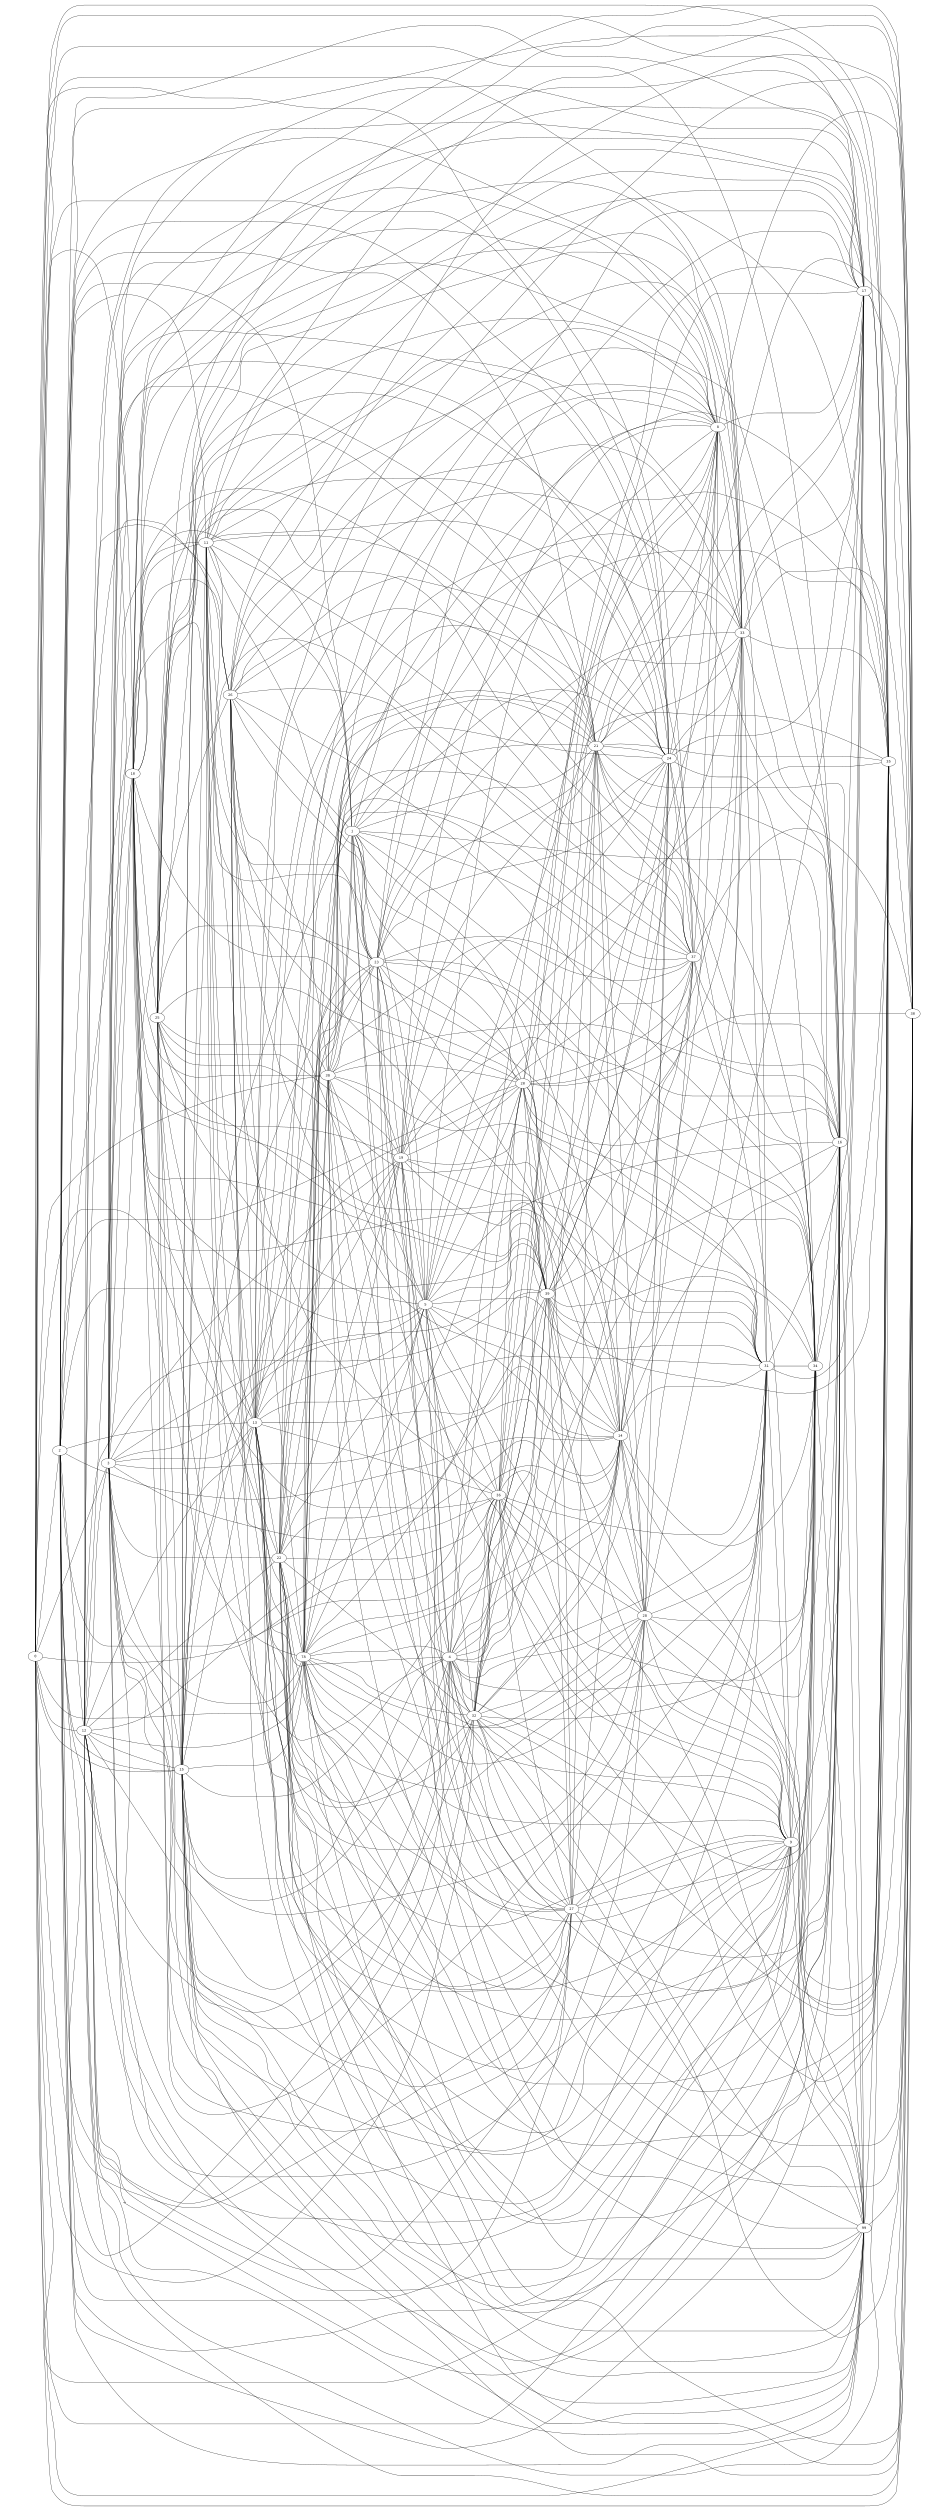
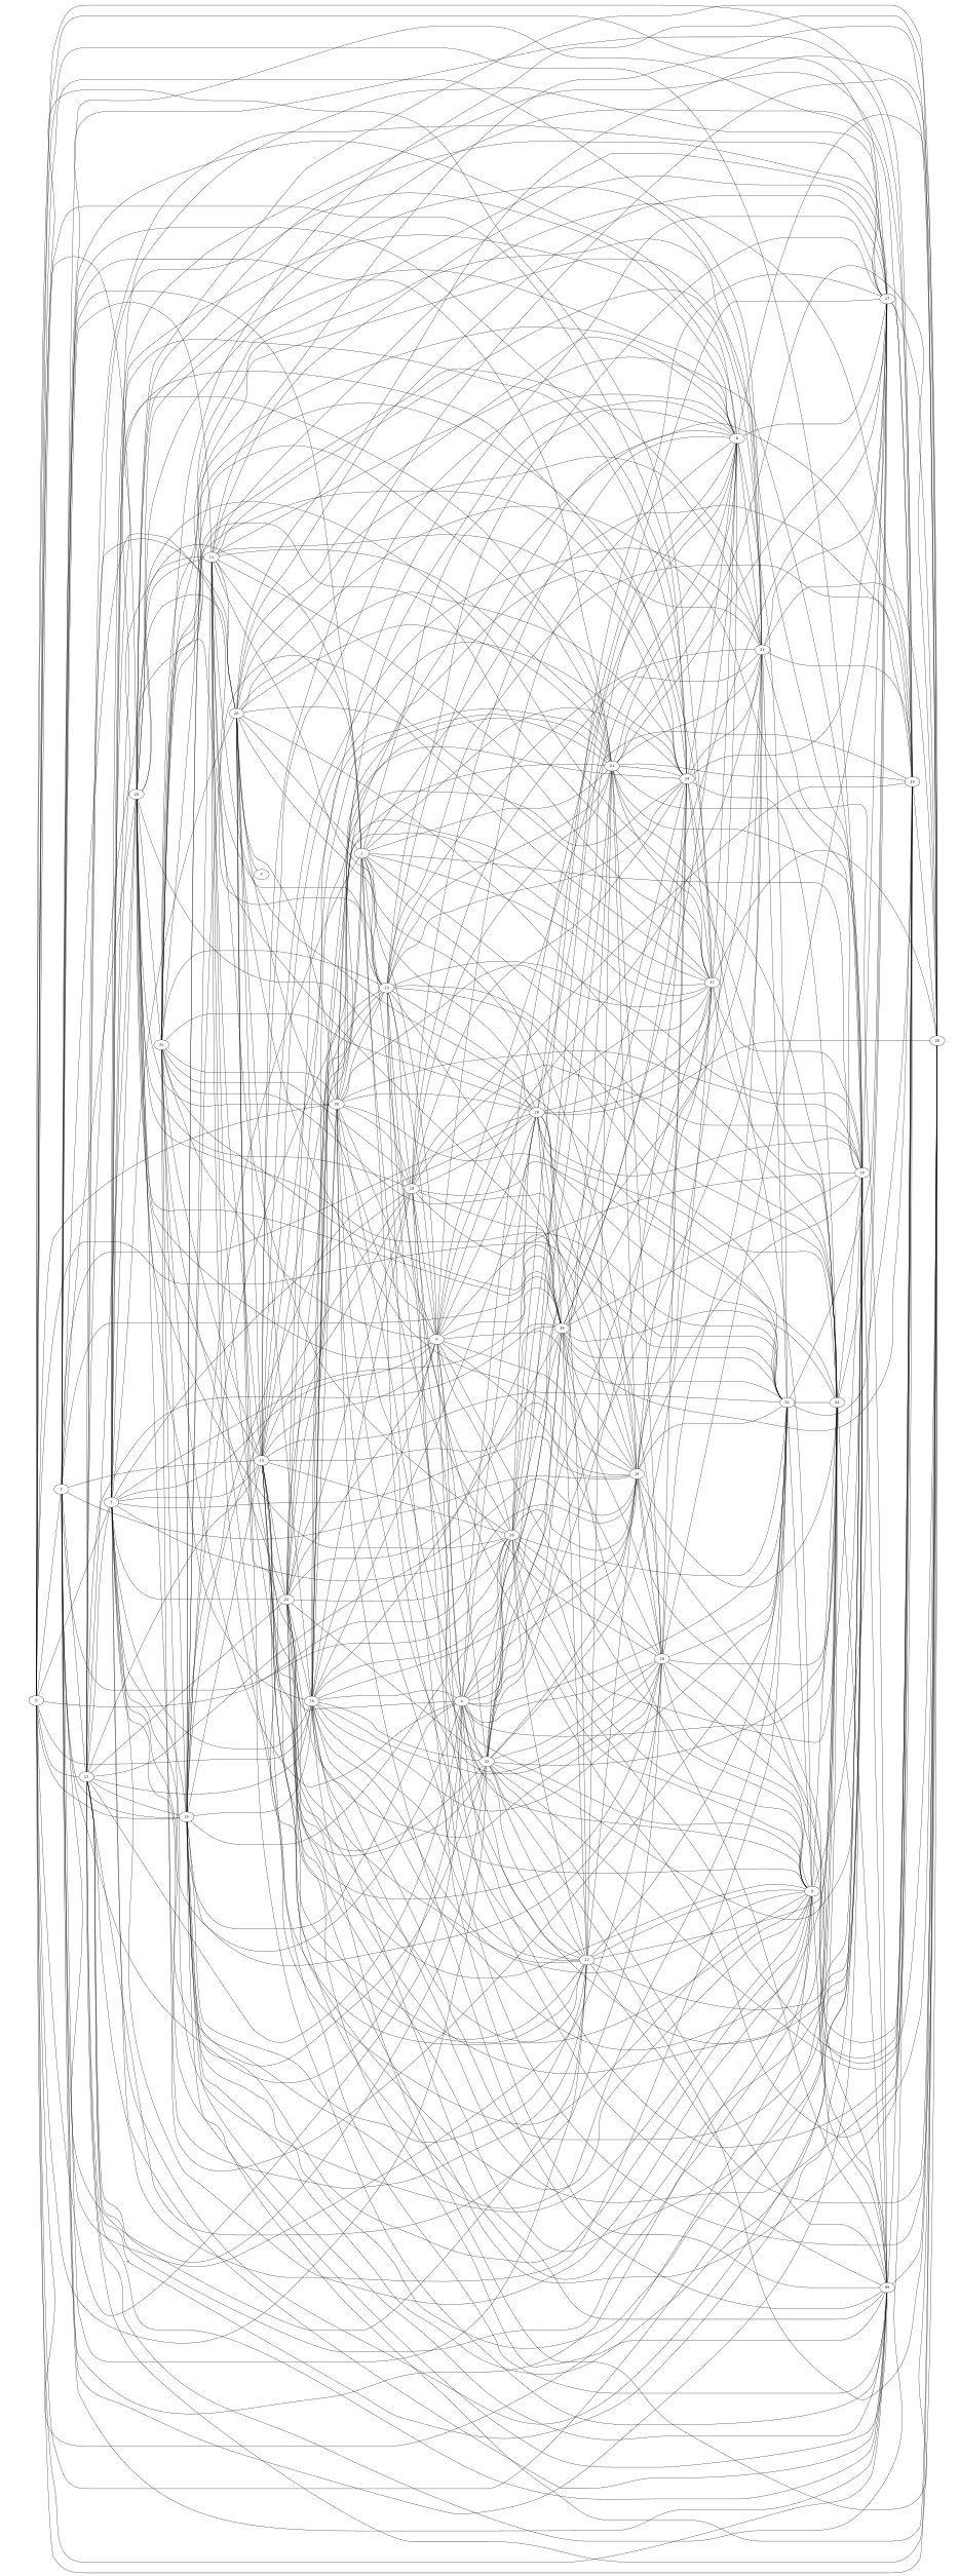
  graph {
    fontname="Source Code Pro"
    rankdir=LR
    node [fontname="Source Code Pro"]
    edge [fontname="Source Code Pro"]
    0
    2
    3
    10
    12
    14
    15
    17
    n9 [label=99]
    30
    31
    33
    34
    35
    37
    8
    24
    28
    9
    16
    20
    21
    27
    32
    39
    4
    5
    36
    1
    13
    38
    25
    23
    19
    n35 [label=78]
    11
    26
    22
+   7
    0 -- 2
    0 -- 3
    0 -- 10
    0 -- 12
    0 -- 14
    0 -- 15
    0 -- 17
    0 -- n9
    0 -- 30
    0 -- 31
    0 -- 33
    0 -- 34
    0 -- 35
    0 -- 37
    2 -- 12
    2 -- 14
    2 -- 35
    2 -- 8
    2 -- 24
    2 -- 28
    2 -- 9
    2 -- 16
    2 -- 20
    2 -- 21
    2 -- 27
    2 -- 32
    3 -- 10
    3 -- 14
    3 -- 31
    3 -- 35
    3 -- 24
    3 -- 9
    3 -- 16
    3 -- 21
    3 -- 32
    3 -- 39
    3 -- 4
    3 -- 5
    3 -- 36
    10 -- 2
    10 -- 12
    10 -- 30
    10 -- 31
    10 -- 34
    10 -- 35
    10 -- 39
    10 -- 36
    10 -- 1
    10 -- 13
    10 -- 38
    10 -- 25
    12 -- 3
    12 -- 17
    12 -- n9
    12 -- 30
    12 -- 35
    12 -- 8
    12 -- 9
    12 -- 27
    12 -- 39
    12 -- 4
    12 -- 13
    12 -- 23
    14 -- 12
    14 -- n9
    14 -- 31
    14 -- 28
    14 -- 32
    14 -- 4
    14 -- 36
    14 -- 1
    14 -- 19
    14 -- n35
    15 -- 2
    15 -- 3
    15 -- 12
    15 -- n9
    15 -- 30
    15 -- 31
    15 -- 16
    15 -- 36
    15 -- 13
    15 -- 19
    15 -- n35
    15 -- 11
    17 -- 2
    17 -- 3
    17 -- 10
    17 -- 30
    17 -- 31
    17 -- 33
    17 -- 35
    17 -- 8
    17 -- 24
    17 -- 39
    17 -- 11
    n9 -- 2
    n9 -- 3
    n9 -- 34
    n9 -- 35
    n9 -- 28
    n9 -- 21
    n9 -- 39
    n9 -- 5
    n9 -- 13
    n9 -- 38
    n9 -- 26
    n9 -- 22
    30 -- n9
    30 -- 37
    30 -- 8
    30 -- 28
    30 -- 21
    30 -- 27
    30 -- 32
    30 -- 36
    30 -- 25
    30 -- 19
    30 -- 11
-   30 -- 22
+   16 -- 22
    31 -- 12
    31 -- 34
    31 -- 8
    31 -- 9
    31 -- 27
    31 -- 39
    31 -- 5
    31 -- 38
    31 -- 25
    31 -- 11
    33 -- 10
    33 -- 15
    33 -- 30
    33 -- 31
    33 -- 24
    33 -- 20
    33 -- 32
    33 -- 13
    33 -- 25
    33 -- 23
    33 -- n35
    34 -- 14
    34 -- 15
    34 -- 17
    34 -- 16
    34 -- 21
    34 -- 27
    34 -- 4
    34 -- 13
    34 -- 23
    34 -- n35
    34 -- 22
    35 -- 14
    35 -- 30
    35 -- 31
    35 -- 33
    35 -- 4
    35 -- 36
    35 -- 23
    35 -- n35
    37 -- 3
    37 -- 14
    37 -- 15
    37 -- 34
    37 -- 8
    37 -- 20
    37 -- 21
    37 -- 39
    37 -- 1
    37 -- n35
    8 -- 3
    8 -- 10
    8 -- 14
    8 -- 33
    8 -- 24
    8 -- 20
    8 -- 39
    8 -- 5
    8 -- 36
    8 -- 13
    8 -- 38
    8 -- 26
    24 -- 0
    24 -- 14
    24 -- 15
    24 -- 34
    24 -- 37
    24 -- 21
    24 -- 32
    24 -- 39
    24 -- 13
    24 -- 25
    24 -- 23
    24 -- 11
    24 -- 26
    24 -- 22
    28 -- 12
    28 -- 15
    28 -- 17
    28 -- 31
    28 -- 33
    28 -- 34
    28 -- 24
    28 -- 20
    28 -- 32
    28 -- 36
    28 -- 13
    28 -- 38
    9 -- 0
    9 -- 15
    9 -- 17
    9 -- n9
    9 -- 34
    9 -- 24
    9 -- 28
    9 -- 27
    9 -- 4
    9 -- 5
    9 -- n35
    9 -- 11
    9 -- 22
    16 -- 0
    16 -- 12
    16 -- 14
    16 -- 17
    16 -- n9
    16 -- 33
    16 -- 37
    16 -- 20
    16 -- 4
    16 -- 5
    16 -- 36
    16 -- 1
    16 -- 38
    16 -- n35
    16 -- 26
    20 -- 10
    20 -- 14
    20 -- 15
    20 -- 17
    20 -- 30
    20 -- 34
    20 -- 27
    20 -- 39
    20 -- 4
    20 -- 38
    20 -- 23
    20 -- 19
    20 -- n35
    20 -- 11
    21 -- 14
    21 -- 17
    21 -- 33
    21 -- 35
    21 -- 8
    21 -- 28
    21 -- 16
    21 -- 32
    21 -- 36
    21 -- 1
    21 -- 25
    21 -- 23
    21 -- 19
    21 -- 11
    21 -- 26
    21 -- 22
    27 -- 10
    27 -- 14
    27 -- 15
    27 -- 16
    27 -- 21
    27 -- 32
    27 -- 36
    27 -- 1
    32 -- 0
    32 -- n9
    32 -- 34
    32 -- 35
    32 -- 37
    32 -- 8
    32 -- 16
    32 -- 5
    32 -- 36
    32 -- 13
    32 -- 38
    32 -- 22
    39 -- 2
    39 -- 14
    39 -- 34
    39 -- 35
    39 -- 28
    39 -- 16
    39 -- 27
    39 -- 32
    39 -- 4
    39 -- 36
    39 -- 19
    39 -- n35
    39 -- 22
    4 -- 0
    4 -- 2
    4 -- 15
    4 -- 31
    4 -- 33
    4 -- 37
    4 -- 8
    4 -- 24
    4 -- 28
    4 -- 27
    4 -- 32
    4 -- 13
    4 -- 38
    4 -- 19
    5 -- 10
    5 -- 14
    5 -- 33
    5 -- 35
    5 -- 37
    5 -- 28
    5 -- 20
    5 -- 39
    5 -- 4
    5 -- 1
    5 -- 38
    5 -- 25
    5 -- 23
    5 -- 26
    36 -- 2
    36 -- 17
    36 -- 31
    36 -- 9
    36 -- 20
    36 -- 4
    36 -- 5
    36 -- 1
    36 -- 11
    36 -- 22
    1 -- 2
    1 -- 15
    1 -- 34
    1 -- 35
    1 -- 8
    1 -- 24
    1 -- 28
    1 -- 39
    1 -- 23
    1 -- 26
    13 -- 2
    13 -- 3
    13 -- 14
    13 -- 30
    13 -- 31
    13 -- 9
    13 -- 21
    13 -- 27
    13 -- 5
    13 -- 36
    13 -- 25
    13 -- 23
    13 -- 11
    13 -- 22
    38 -- 0
    38 -- 35
    38 -- 37
    38 -- 9
    38 -- 21
    38 -- 1
    38 -- 26
    25 -- 15
    25 -- 17
    25 -- n9
    25 -- 37
    25 -- 8
    25 -- 9
    25 -- 16
    25 -- 20
    25 -- 39
    25 -- 4
    25 -- 38
    25 -- 23
    25 -- 19
    25 -- 22
    23 -- 2
    23 -- 14
    23 -- 15
    23 -- 17
    23 -- n9
    23 -- 31
    23 -- 8
    23 -- 9
    23 -- 16
    23 -- 27
    23 -- 38
    23 -- 19
    23 -- 26
    19 -- 3
    19 -- 10
    19 -- 33
    19 -- 34
    19 -- 35
    19 -- 8
    19 -- 24
    19 -- 9
    19 -- 16
    19 -- 5
    19 -- 13
    19 -- 38
    19 -- n35
    19 -- 22
    n35 -- 0
    n35 -- 3
    n35 -- 10
    n35 -- 12
    n35 -- n9
    n35 -- 30
    n35 -- 31
    n35 -- 24
    n35 -- 28
    n35 -- 21
    n35 -- 27
    n35 -- 32
    n35 -- 4
    n35 -- 5
    n35 -- 36
    n35 -- 1
    n35 -- 38
    n35 -- 26
    11 -- 2
    11 -- 3
    11 -- 10
    11 -- 33
    11 -- 35
    11 -- 37
    11 -- 16
    11 -- 27
    11 -- 32
    11 -- 39
    11 -- 1
    11 -- 26
    26 -- 3
    26 -- 10
    26 -- 12
    26 -- 14
    26 -- 17
    26 -- 30
    26 -- 33
    26 -- 34
    26 -- 37
    26 -- 9
    26 -- 27
    26 -- 13
+   26 -- 7
    22 -- 3
    22 -- 12
    22 -- 17
    22 -- 35
    22 -- 37
    22 -- 28
    22 -- 27
    22 -- 5
    22 -- 38
    22 -- 23
    22 -- n35
  }
